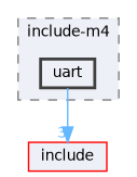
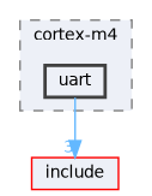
  digraph {
    compound=true
    node [fillcolor="#edf0f7" fontname=Helvetica fontsize=10 shape=box]
    n1 [color=grey25 height=0.2 label=uart style="filled,bold" width=0.4]
    n2 [color=red height=0.2 label=include style=filled width=0.4]
    subgraph cluster_1 {
      bgcolor="#edf0f7"
      fontname=Helvetica
      fontsize=10
-     label="include-m4"
+     label="cortex-m4"
      pencolor=grey50
      style="filled,dashed"
      n1
    }
    n1 -> n2 [color=steelblue1 fontcolor=steelblue1 fontname=Helvetica fontsize=10 headlabel=3 labeldistance=1.5 labelfontname=Helvetica labelfontsize=10]
  }
